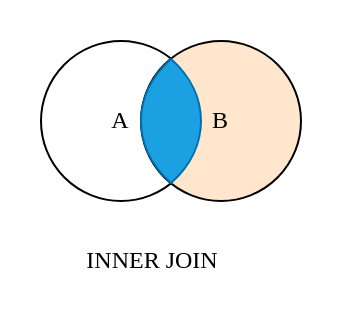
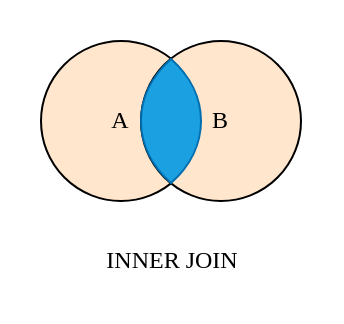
  <mxCell id="0" />
  <mxCell id="1" parent="0" />
- <mxCell id="2" value="A" style="ellipse;whiteSpace=wrap;html=1;aspect=fixed;fontFamily=Comic Sans MS;" vertex="1" parent="1"><mxGeometry x="20" y="20" width="80" height="80" as="geometry" /></mxCell>
+ <mxCell id="2" value="A" style="ellipse;whiteSpace=wrap;html=1;aspect=fixed;fontFamily=Comic Sans MS;fillColor=#ffe6cc;" vertex="1" parent="1"><mxGeometry x="20" y="20" width="80" height="80" as="geometry" /></mxCell>
  <mxCell id="3" value="B" style="ellipse;whiteSpace=wrap;html=1;aspect=fixed;fontFamily=Comic Sans MS;fillColor=#ffe6cc;" vertex="1" parent="1"><mxGeometry x="70" y="20" width="80" height="80" as="geometry" /></mxCell>
  <mxCell id="4" value="" style="whiteSpace=wrap;html=1;shape=mxgraph.basic.pointed_oval;fillColor=#1ba1e2;strokeColor=#006EAF;fontColor=#ffffff;fontFamily=Comic Sans MS;" vertex="1" parent="1"><mxGeometry x="65" y="29" width="40" height="62" as="geometry" /></mxCell>
- <mxCell id="5" value="INNER JOIN" style="text;html=1;strokeColor=none;fillColor=none;align=center;verticalAlign=middle;whiteSpace=wrap;rounded=0;fontFamily=Comic Sans MS;" vertex="1" parent="1"><mxGeometry x="16" y="120" width="120" height="20" as="geometry" /></mxCell>
+ <mxCell id="5" value="INNER JOIN" style="text;html=1;strokeColor=none;fillColor=none;align=center;verticalAlign=middle;whiteSpace=wrap;rounded=0;fontFamily=Comic Sans MS;" vertex="1" parent="1"><mxGeometry x="26" y="120" width="120" height="20" as="geometry" /></mxCell>
